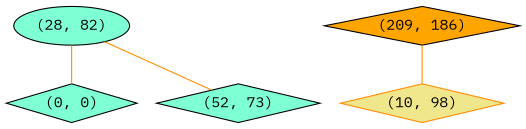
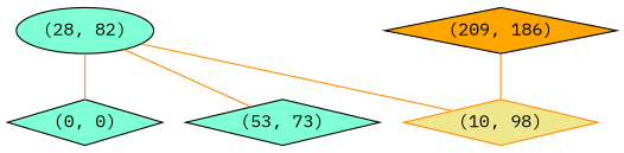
  graph {
    fontname="IBM Plex Mono"
    node [color=black fillcolor=aquamarine fontname="IBM Plex Mono" shape=diamond style=filled]
    edge [color=darkorange fontname="IBM Plex Mono" weight=1]
    "(28, 82)" [shape=ellipse]
    "(0, 0)"
-   "(52, 73)"
+   "(52, 73)" [label="(53, 73)"]
    "(10, 98)" [color=darkorange fillcolor=khaki]
    "(209, 186)" [fillcolor=orange]
    "(28, 82)" -- "(0, 0)" [weight=4]
    "(28, 82)" -- "(52, 73)"
+   "(28, 82)" -- "(10, 98)"
    "(209, 186)" -- "(10, 98)"
  }
